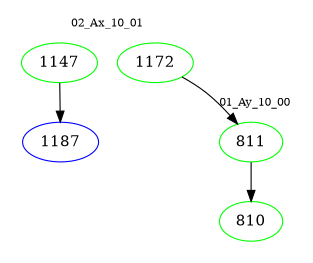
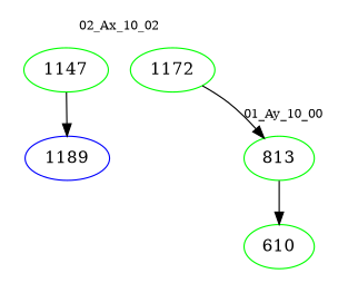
  digraph {
    node [color=green]
    edge [color=black]
    n1 [label=1172]
    n2 [label=1147]
-   n3 [color=blue label=1187]
-   n4 [label=811]
-   n5 [label=810]
+   n3 [color=blue label=1189]
+   n4 [label=813]
+   n5 [label=610]
    subgraph cluster_1 {
      color=white
      fontsize=10
-     label="02_Ax_10_01"
+     label="02_Ax_10_02"
      n1
      n2
      n3
    }
    subgraph cluster_2 {
      color=white
      fontsize=10
      label="01_Ay_10_00"
      n4
      n5
    }
    n1 -> n4
    n2 -> n3
    n4 -> n5
  }
